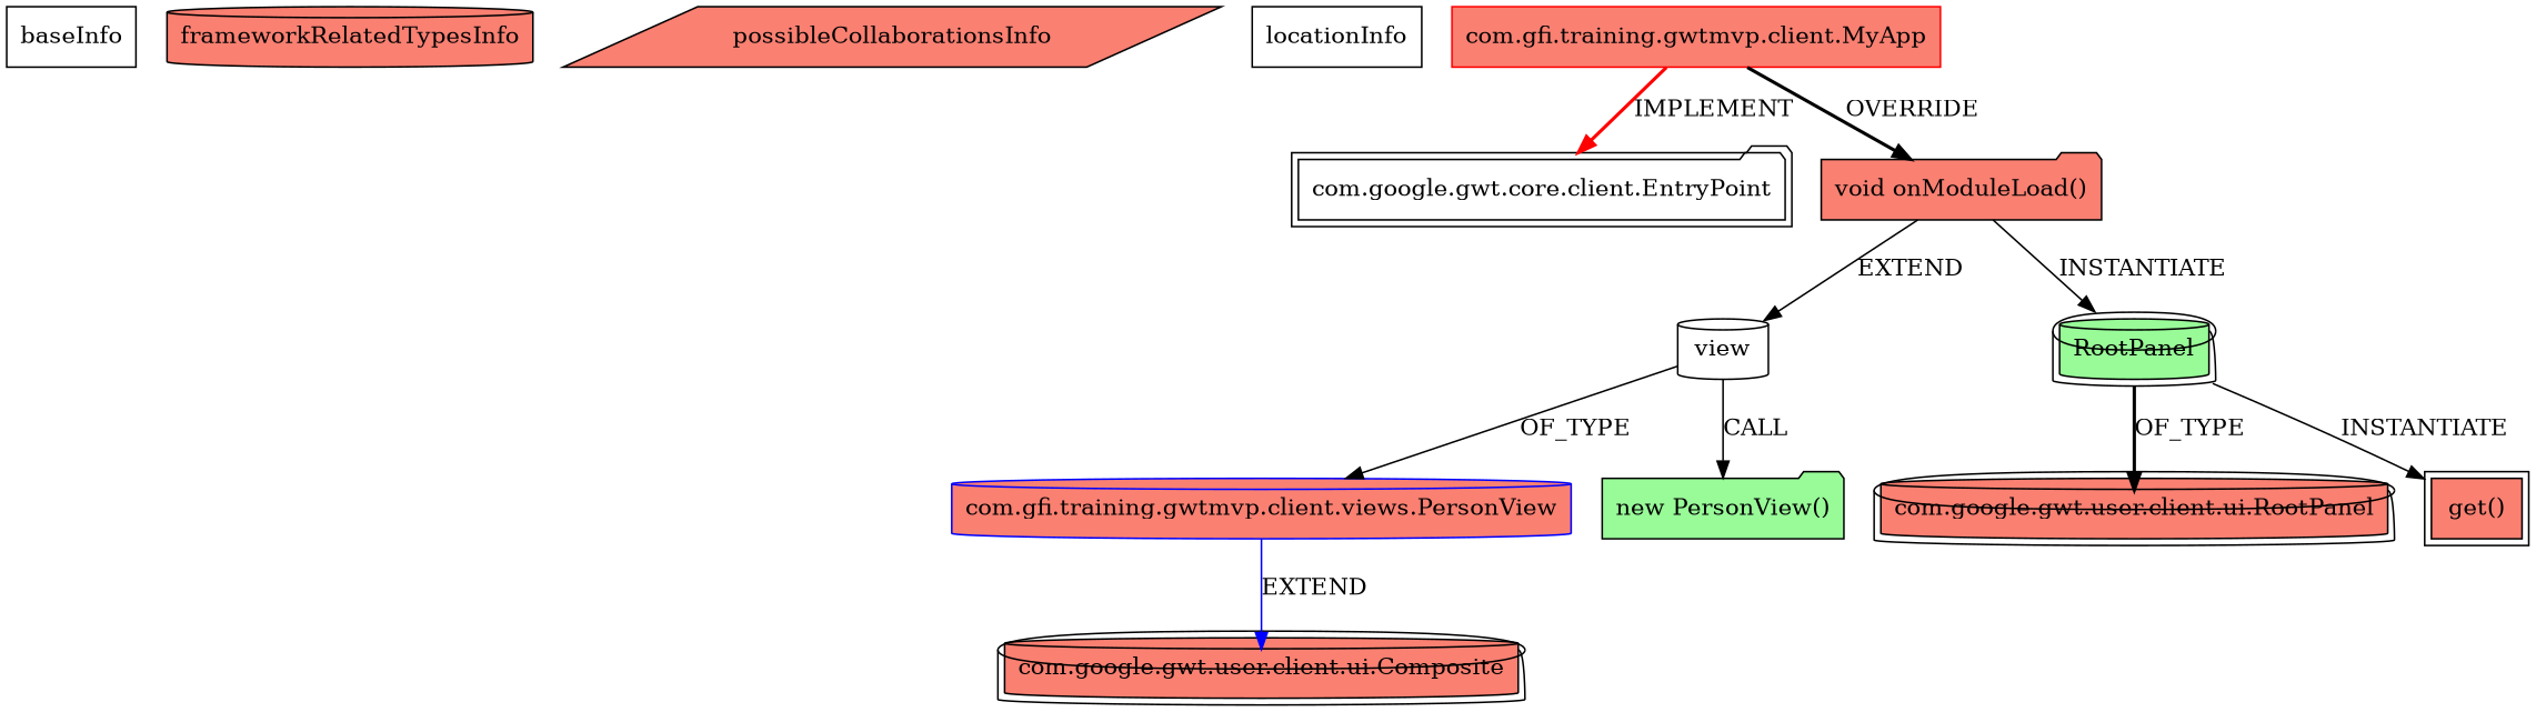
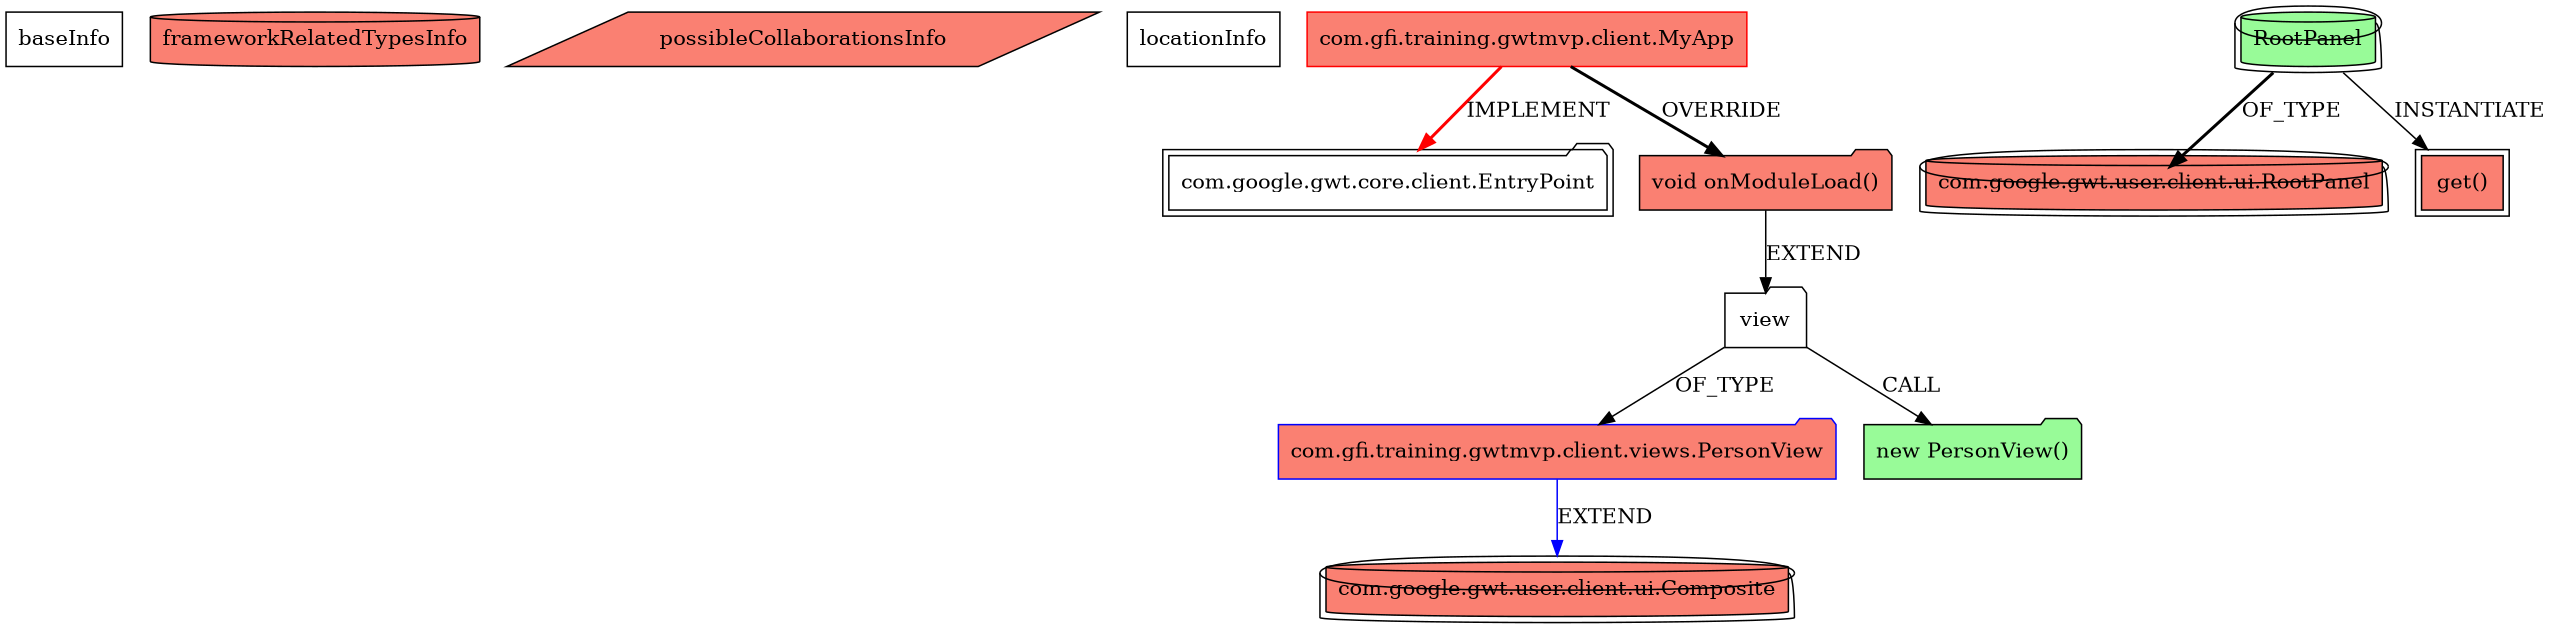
  digraph {
    node [fillcolor=salmon shape=cylinder style=filled isFrameworkType=false]
    edge [style=solid]
    baseInfo [category=extension_graph fillcolor=white graphId=1333 isAnonymous=false possibleRelation=true shape=box isFrameworkType=""]
    frameworkRelatedTypesInfo [0="com.google.gwt.core.client.EntryPoint" isFrameworkType=""]
    possibleCollaborationsInfo [0="1333~OVERRIDING_METHOD_DECLARATION-INSTANTIATION-~com.google.gwt.core.client.EntryPoint ~com.google.gwt.user.client.ui.Composite ~false~false" shape=parallelogram isFrameworkType=""]
    locationInfo [contextSignature=MyApp filePath="/gdks-GWT-MVP/GWT-MVP-master/src/com/gfi/training/gwtmvp/client/MyApp.java" fillcolor=white graphId=1333 projectName="gdks-GWT-MVP" shape=box isFrameworkType=""]
    n5 [color=red label="com.gfi.training.gwtmvp.client.MyApp" shape=box vertexType=ROOT_CLIENT_CLASS_DECLARATION]
    n6 [fillcolor=white isFrameworkType=true label="com.google.gwt.core.client.EntryPoint" peripheries=2 shape=folder vertexType=FRAMEWORK_INTERFACE_TYPE]
    n7 [label="void onModuleLoad()" shape=folder vertexType=OVERRIDING_METHOD_DECLARATION]
-   n8 [fillcolor=white label=view vertexType=VARIABLE_EXPRESION]
+   n8 [fillcolor=white label=view shape=folder vertexType=VARIABLE_EXPRESION]
    n9 [fillcolor=palegreen isFrameworkType=true label=RootPanel peripheries=2 vertexType=VARIABLE_EXPRESION]
-   n10 [color=blue label="com.gfi.training.gwtmvp.client.views.PersonView" vertexType=REFERENCE_CLIENT_CLASS_DECLARATION]
+   n10 [color=blue label="com.gfi.training.gwtmvp.client.views.PersonView" shape=folder vertexType=REFERENCE_CLIENT_CLASS_DECLARATION]
    n11 [fillcolor=palegreen label="new PersonView()" shape=folder vertexType=CONSTRUCTOR_CALL]
    n12 [isFrameworkType=true label="com.google.gwt.user.client.ui.RootPanel" peripheries=2 vertexType=FRAMEWORK_CLASS_TYPE]
    n13 [isFrameworkType=true label="get()" peripheries=2 shape=box vertexType=INSIDE_CALL]
    n14 [isFrameworkType=true label="com.google.gwt.user.client.ui.Composite" peripheries=2 vertexType=FRAMEWORK_CLASS_TYPE]
    n5 -> n6 [color=red label=IMPLEMENT style=bold]
    n5 -> n7 [label=OVERRIDE style=bold]
    n7 -> n8 [label=EXTEND]
-   n7 -> n9 [label=INSTANTIATE]
    n8 -> n10 [label=OF_TYPE]
    n8 -> n11 [label=CALL]
    n9 -> n12 [label=OF_TYPE style=bold]
    n9 -> n13 [label=INSTANTIATE]
    n10 -> n14 [color=blue label=EXTEND]
  }
